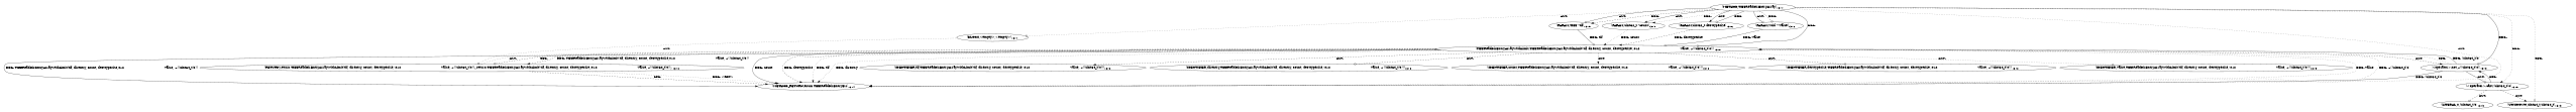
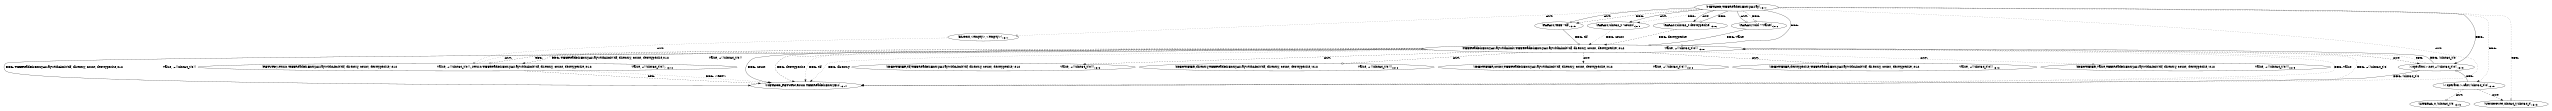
  digraph {
    edge [arrowhead=normal style=solid]
    n1 [label=<(METHOD,TIFFReadDirEntryArray)<SUB>1374</SUB>>]
    n2 [label=<(PARAM,TIFF *tif)<SUB>1375</SUB>>]
    n3 [label=<(PARAM,uint32_t *count)<SUB>1375</SUB>>]
    n4 [label=<(PARAM,uint32_t desttypesize)<SUB>1376</SUB>>]
    n5 [label=<(PARAM,void **value)<SUB>1376</SUB>>]
    n6 [label=<(BLOCK,&lt;empty&gt;,&lt;empty&gt;)<SUB>1377</SUB>>]
    n7 [label=<(TIFFReadDirEntryArrayWithLimit,TIFFReadDirEntryArrayWithLimit(tif, direntry, count, desttypesize,\012                                          value, ~((uint64_t)0)))<SUB>1378</SUB>>]
    n8 [label=<(&lt;operator&gt;.not,~((uint64_t)0))<SUB>1379</SUB>>]
    n9 [label=<(&lt;operator&gt;.cast,(uint64_t)0)<SUB>1379</SUB>>]
    n10 [label=<(UNKNOWN,uint64_t,uint64_t)<SUB>1379</SUB>>]
    n11 [label=<(METHOD_RETURN,enum TIFFReadDirEntryErr)<SUB>1374</SUB>>]
    n12 [label=<(RETURN,return TIFFReadDirEntryArrayWithLimit(tif, direntry, count, desttypesize,\012                                          value, ~((uint64_t)0));,return TIFFReadDirEntryArrayWithLimit(tif, direntry, count, desttypesize,\012                                          value, ~((uint64_t)0));)<SUB>1378</SUB>>]
    n13 [label=<(IDENTIFIER,tif,TIFFReadDirEntryArrayWithLimit(tif, direntry, count, desttypesize,\012                                          value, ~((uint64_t)0)))<SUB>1378</SUB>>]
    n14 [label=<(IDENTIFIER,direntry,TIFFReadDirEntryArrayWithLimit(tif, direntry, count, desttypesize,\012                                          value, ~((uint64_t)0)))<SUB>1378</SUB>>]
    n15 [label=<(IDENTIFIER,count,TIFFReadDirEntryArrayWithLimit(tif, direntry, count, desttypesize,\012                                          value, ~((uint64_t)0)))<SUB>1378</SUB>>]
    n16 [label=<(IDENTIFIER,desttypesize,TIFFReadDirEntryArrayWithLimit(tif, direntry, count, desttypesize,\012                                          value, ~((uint64_t)0)))<SUB>1378</SUB>>]
    n17 [label=<(IDENTIFIER,value,TIFFReadDirEntryArrayWithLimit(tif, direntry, count, desttypesize,\012                                          value, ~((uint64_t)0)))<SUB>1379</SUB>>]
    n18 [label=<(LITERAL,0,(uint64_t)0)<SUB>1379</SUB>>]
    n1 -> n2 [arrowhead=odot label="AST: "]
    n1 -> n2 [label="DDG: " style=dashed]
    n1 -> n3 [label="AST: "]
    n1 -> n3 [label="DDG: " style=dotted]
    n1 -> n4 [label="AST: "]
    n1 -> n4 [arrowhead=odot label="DDG: "]
    n1 -> n5 [arrowhead=odot label="AST: "]
    n1 -> n5 [arrowhead=odot label="DDG: " style=dashed]
    n1 -> n6 [arrowhead=odot label="AST: " style=dotted]
    n1 -> n7 [arrowhead=odot label="DDG: "]
-   n1 -> n8 [arrowhead=odot label="DDG: "]
+   n1 -> n8 [label="DDG: "]
    n1 -> n9 [label="DDG: " style=dotted]
    n1 -> n10 [arrowhead=odot label="CFG: " style=dotted]
    n1 -> n11 [label="AST: " style=dotted]
    n2 -> n7 [arrowhead=odot label="DDG: tif"]
    n3 -> n7 [label="DDG: count" style=dotted]
    n4 -> n7 [label="DDG: desttypesize" style=dashed]
    n5 -> n7 [arrowhead=odot label="DDG: value"]
    n6 -> n12 [arrowhead=odot label="AST: " style=dotted]
    n7 -> n8 [label="AST: " style=dashed]
    n7 -> n11 [label="DDG: tif" style=dotted]
    n7 -> n11 [label="DDG: direntry" style=dotted]
    n7 -> n11 [label="DDG: count"]
    n7 -> n11 [label="DDG: desttypesize" style=dashed]
    n7 -> n11 [arrowhead=odot label="DDG: value" style=dotted]
    n7 -> n11 [label="DDG: ~((uint64_t)0)" style=dotted]
    n7 -> n11 [label="DDG: TIFFReadDirEntryArrayWithLimit(tif, direntry, count, desttypesize,\012                                          value, ~((uint64_t)0))"]
    n7 -> n12 [arrowhead=odot label="CFG: " style=dashed]
    n7 -> n12 [label="DDG: TIFFReadDirEntryArrayWithLimit(tif, direntry, count, desttypesize,\012                                          value, ~((uint64_t)0))" style=dashed]
    n7 -> n13 [label="AST: " style=dashed]
    n7 -> n14 [arrowhead=odot label="AST: " style=dashed]
    n7 -> n15 [label="AST: " style=dashed]
    n7 -> n16 [arrowhead=odot label="AST: " style=dashed]
    n7 -> n17 [arrowhead=odot label="AST: " style=dotted]
    n8 -> n7 [label="CFG: " style=dotted]
    n8 -> n7 [arrowhead=odot label="DDG: (uint64_t)0"]
-   n8 -> n9 [arrowhead=odot label="AST: "]
    n8 -> n11 [label="DDG: (uint64_t)0"]
-   n9 -> n8 [label="CFG: "]
+   n9 -> n8 [arrowhead=odot label="CFG: "]
    n9 -> n10 [label="AST: " style=dashed]
    n9 -> n18 [arrowhead=odot label="AST: " style=dashed]
    n12 -> n7 [arrowhead=odot label="AST: " style=dotted]
    n12 -> n11 [label="CFG: " style=dashed]
    n12 -> n11 [label="DDG: &lt;RET&gt;" style=dotted]
  }
